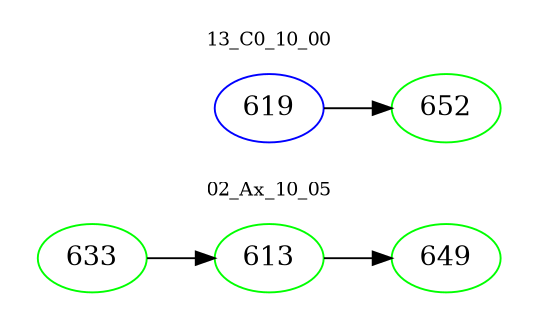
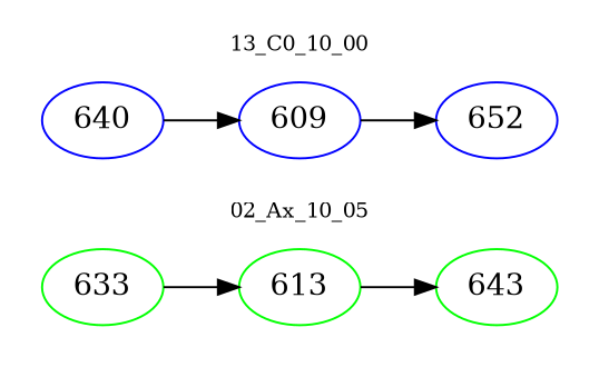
  digraph {
    rankdir=LR
    node [color=green]
    edge [color=black]
    n1 [label=633]
    n2 [label=613]
-   n3 [label=649]
-   n5 [color=blue label=619]
-   n6 [label=652]
+   n3 [label=643]
+   n4 [color=blue label=640]
+   n5 [color=blue label=609]
+   n6 [color=blue label=652]
    subgraph cluster_1 {
      color=white
      fontsize=10
      label="02_Ax_10_05"
      n1
      n2
      n3
    }
    subgraph cluster_2 {
      color=white
      fontsize=10
      label="13_C0_10_00"
+     n4
      n5
      n6
    }
    n1 -> n2
    n2 -> n3
+   n4 -> n5
    n5 -> n6
  }
